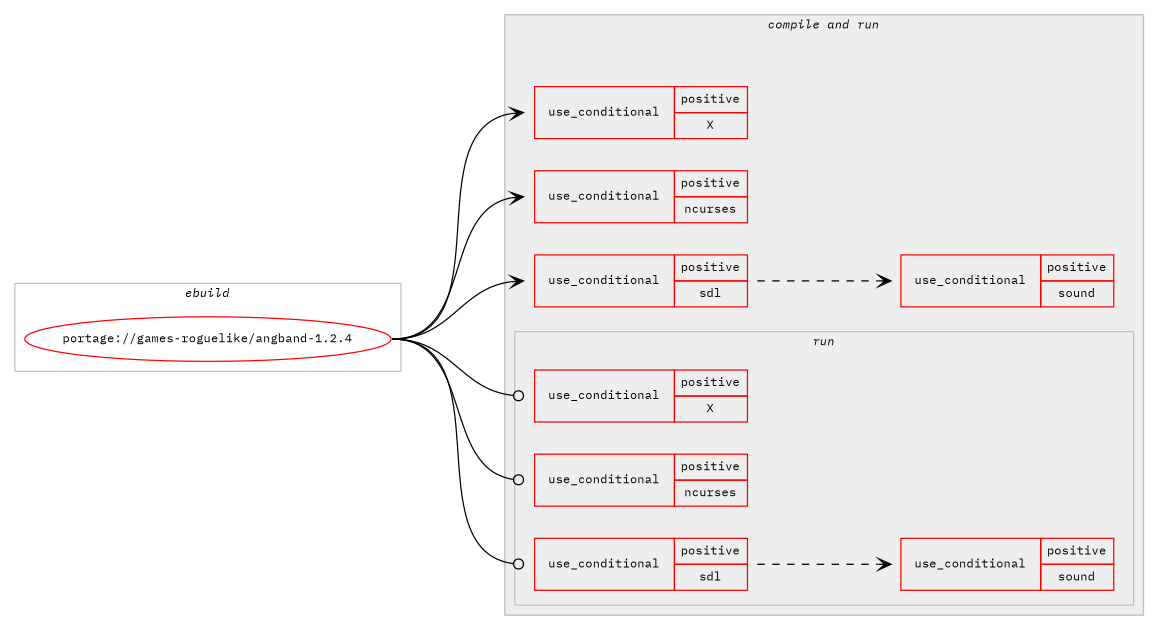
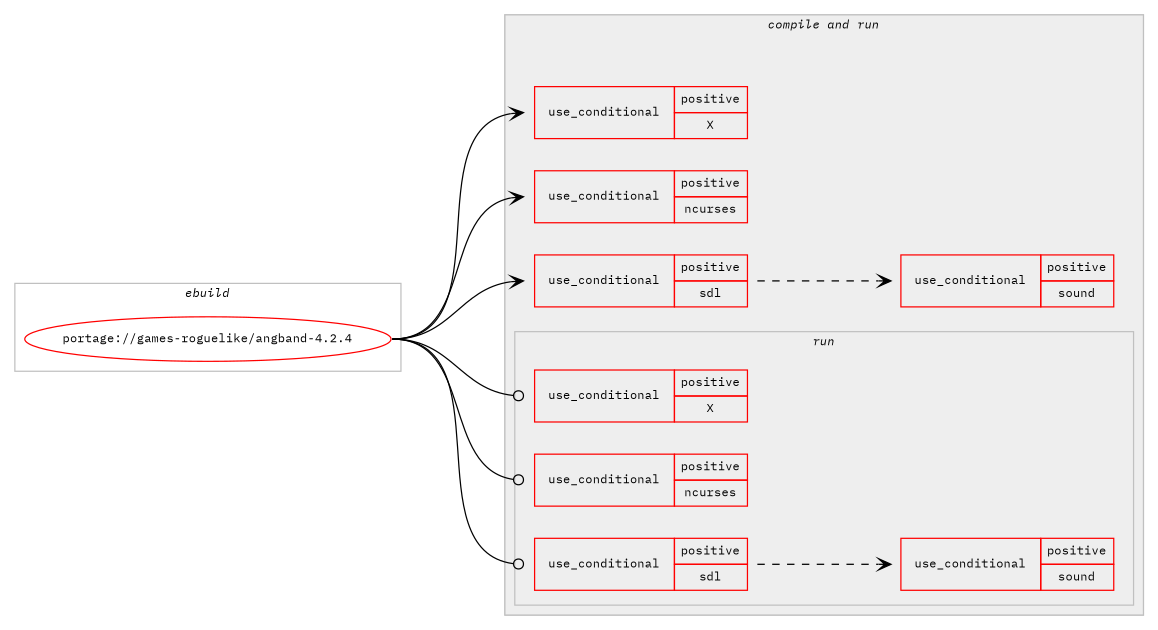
  digraph {
    compound=true
    concentrate=true
    fontname="IBM Plex Mono"
    fontsize=10
    newrank=true
    rankdir=LR
    ranksep=1.5
    node [color=red fontname="IBM Plex Mono" fontsize=10 shape=none]
    edge [arrowhead=vee headport=w style=solid tailport=e weight=20 fontname="IBM Plex Mono"]
-   n1 [label="portage://games-roguelike/angband-1.2.4" width=4 shape=""]
+   n1 [label="portage://games-roguelike/angband-4.2.4" width=4 shape=""]
    n2 [label=<<TABLE BORDER="0" CELLBORDER="1" CELLSPACING="0" CELLPADDING="4"><TR><TD ROWSPAN="3" CELLPADDING="10">use_conditional</TD></TR><TR><TD>positive</TD></TR><TR><TD>X</TD></TR></TABLE>>]
    n3 [label=<<TABLE BORDER="0" CELLBORDER="1" CELLSPACING="0" CELLPADDING="4"><TR><TD ROWSPAN="3" CELLPADDING="10">use_conditional</TD></TR><TR><TD>positive</TD></TR><TR><TD>ncurses</TD></TR></TABLE>>]
    n4 [label=<<TABLE BORDER="0" CELLBORDER="1" CELLSPACING="0" CELLPADDING="4"><TR><TD ROWSPAN="3" CELLPADDING="10">use_conditional</TD></TR><TR><TD>positive</TD></TR><TR><TD>sound</TD></TR></TABLE>>]
    n5 [label=<<TABLE BORDER="0" CELLBORDER="1" CELLSPACING="0" CELLPADDING="4"><TR><TD ROWSPAN="3" CELLPADDING="10">use_conditional</TD></TR><TR><TD>positive</TD></TR><TR><TD>sdl</TD></TR></TABLE>>]
    n6 [label=<<TABLE BORDER="0" CELLBORDER="1" CELLSPACING="0" CELLPADDING="4"><TR><TD ROWSPAN="3" CELLPADDING="10">use_conditional</TD></TR><TR><TD>positive</TD></TR><TR><TD>X</TD></TR></TABLE>>]
    n7 [label=<<TABLE BORDER="0" CELLBORDER="1" CELLSPACING="0" CELLPADDING="4"><TR><TD ROWSPAN="3" CELLPADDING="10">use_conditional</TD></TR><TR><TD>positive</TD></TR><TR><TD>ncurses</TD></TR></TABLE>>]
    n8 [label=<<TABLE BORDER="0" CELLBORDER="1" CELLSPACING="0" CELLPADDING="4"><TR><TD ROWSPAN="3" CELLPADDING="10">use_conditional</TD></TR><TR><TD>positive</TD></TR><TR><TD>sound</TD></TR></TABLE>>]
    n9 [label=<<TABLE BORDER="0" CELLBORDER="1" CELLSPACING="0" CELLPADDING="4"><TR><TD ROWSPAN="3" CELLPADDING="10">use_conditional</TD></TR><TR><TD>positive</TD></TR><TR><TD>sdl</TD></TR></TABLE>>]
    subgraph cluster_1 {
      color=gray
      label=<<i>ebuild</i>>
      rank=same
      n1
    }
    subgraph cluster_2 {
      color=gray
      label=<<i>dependencies</i>>
      subgraph cluster_3 {
        color=gray
        fillcolor="#eeeeee"
        label=<<i>compile</i>>
        style=filled
        subgraph sub_4 {
          color=gray
          fillcolor="#eeeeee"
          label=<<i>compile</i>>
          style=filled
          n2
        }
        subgraph sub_5 {
          color=gray
          fillcolor="#eeeeee"
          label=<<i>compile</i>>
          style=filled
          n3
        }
        subgraph sub_6 {
          color=gray
          fillcolor="#eeeeee"
          label=<<i>compile</i>>
          style=filled
          n5
          subgraph sub_7 {
            color=gray
            fillcolor="#eeeeee"
            label=<<i>compile</i>>
            style=filled
            n4
          }
        }
      }
      subgraph cluster_8 {
        color=gray
        fillcolor="#eeeeee"
        label=<<i>compile and run</i>>
        style=filled
      }
      subgraph cluster_9 {
        color=gray
        fillcolor="#eeeeee"
        label=<<i>run</i>>
        style=filled
        subgraph sub_10 {
          color=gray
          fillcolor="#eeeeee"
          label=<<i>run</i>>
          style=filled
          n6
        }
        subgraph sub_11 {
          color=gray
          fillcolor="#eeeeee"
          label=<<i>run</i>>
          style=filled
          n7
        }
        subgraph sub_12 {
          color=gray
          fillcolor="#eeeeee"
          label=<<i>run</i>>
          style=filled
          n9
          subgraph sub_13 {
            color=gray
            fillcolor="#eeeeee"
            label=<<i>run</i>>
            style=filled
            n8
          }
        }
      }
    }
    subgraph cluster_14 {
      color=gray
      label=<<i>candidates</i>>
      rank=same
    }
    n1 -> n2
    n1 -> n3
    n1 -> n5
    n1 -> n6 [arrowhead=odot]
    n1 -> n7 [arrowhead=odot]
    n1 -> n9 [arrowhead=odot]
    n5 -> n4 [style=dashed]
    n9 -> n8 [style=dashed]
  }
